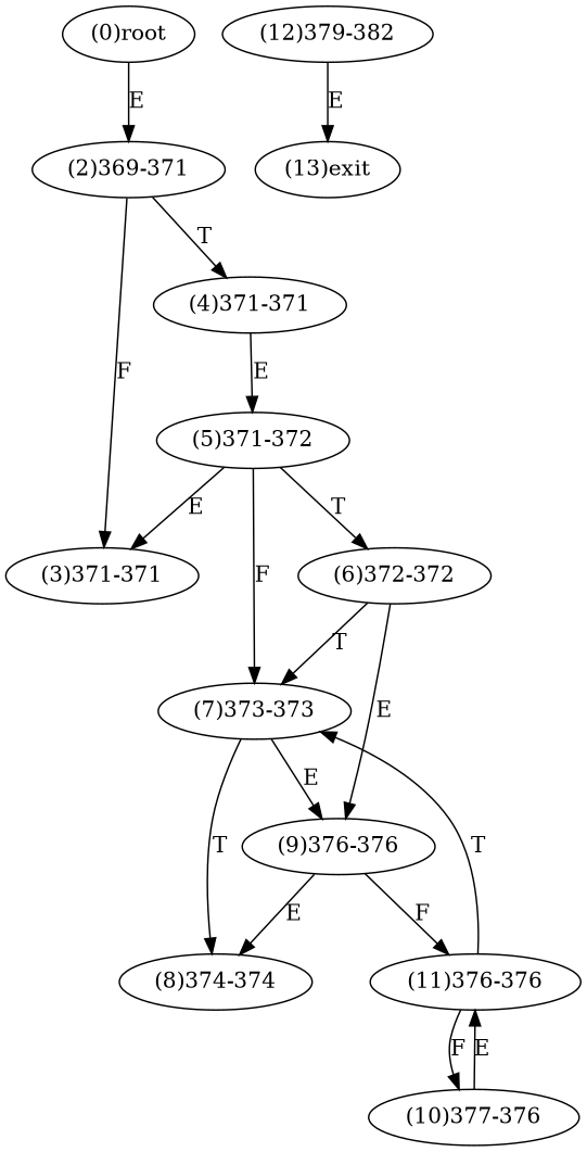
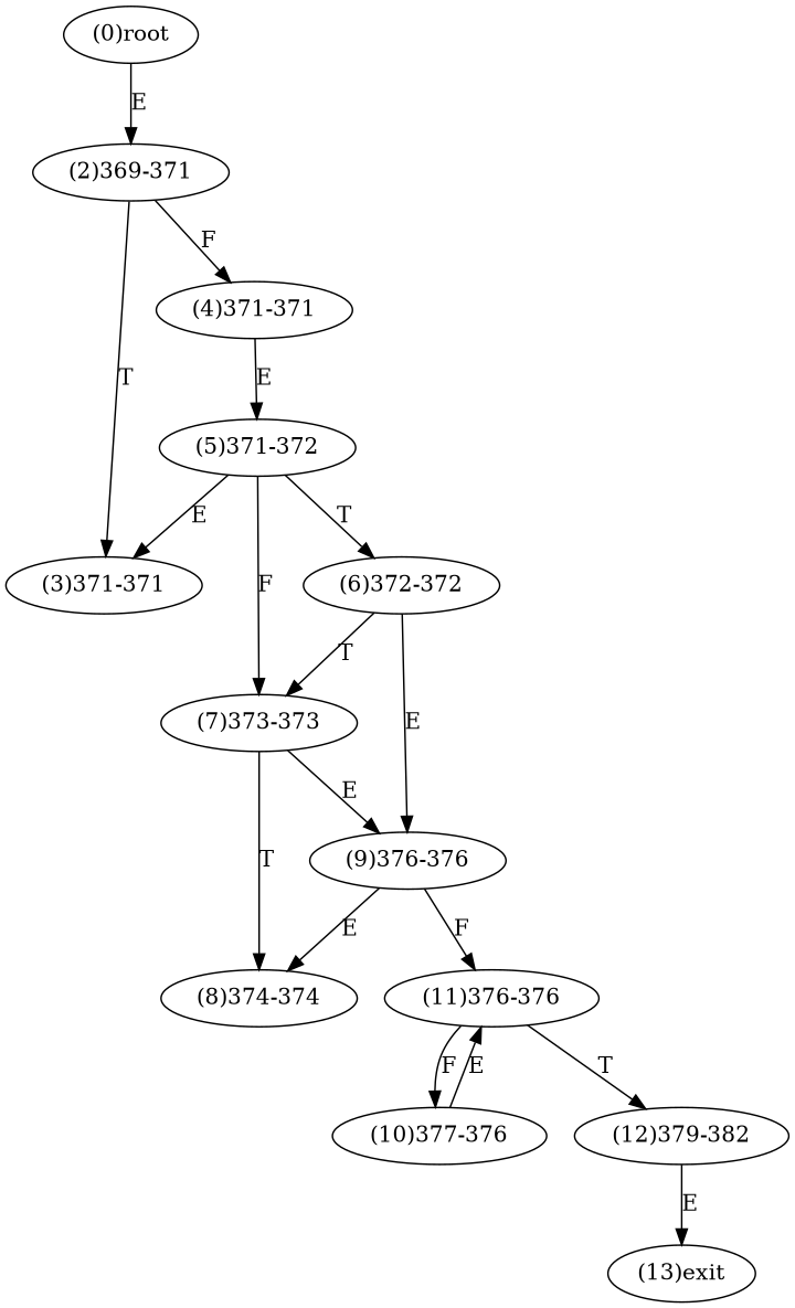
  digraph {
    n1 [label="(0)root"]
    n2 [label="(2)369-371"]
    n3 [label="(3)371-371"]
    n4 [label="(4)371-371"]
    n5 [label="(5)371-372"]
    n6 [label="(6)372-372"]
    n7 [label="(7)373-373"]
    n8 [label="(9)376-376"]
    n9 [label="(8)374-374"]
    n10 [label="(11)376-376"]
    n11 [label="(10)377-376"]
    n12 [label="(12)379-382"]
    n13 [label="(13)exit"]
    n1 -> n2 [label=E]
-   n2 -> n3 [label=F]
-   n2 -> n4 [label=T]
+   n2 -> n3 [label=T]
+   n2 -> n4 [label=F]
    n4 -> n5 [label=E]
    n5 -> n3 [label=E]
    n5 -> n6 [label=T]
    n5 -> n7 [label=F]
    n6 -> n7 [label=T]
    n6 -> n8 [label=E]
    n7 -> n8 [label=E]
    n7 -> n9 [label=T]
    n8 -> n9 [label=E]
    n8 -> n10 [label=F]
    n10 -> n11 [label=F]
-   n10 -> n7 [label=T]
+   n10 -> n12 [label=T]
    n11 -> n10 [label=E]
    n12 -> n13 [label=E]
  }
